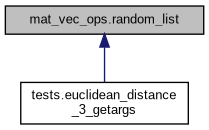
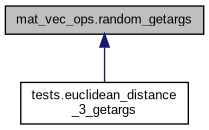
  digraph {
    rankdir=TB
    fontname="Liberation Sans"
    node [color=black fontname="Liberation Sans" fontsize=10 shape=record style=filled]
-   n1 [fillcolor=grey75 fontcolor=black height=0.2 label="mat_vec_ops.random_list" width=0.4]
+   n1 [fillcolor=grey75 fontcolor=black height=0.2 label="mat_vec_ops.random_getargs" width=0.4]
    n2 [fillcolor=white height=0.2 label="tests.euclidean_distance\l_3_getargs" width=0.4]
    n1 -> n2 [color=midnightblue dir=back fontname="Liberation Sans" fontsize=10 labelfontname=Helvetica labelfontsize=10 style=solid]
  }
